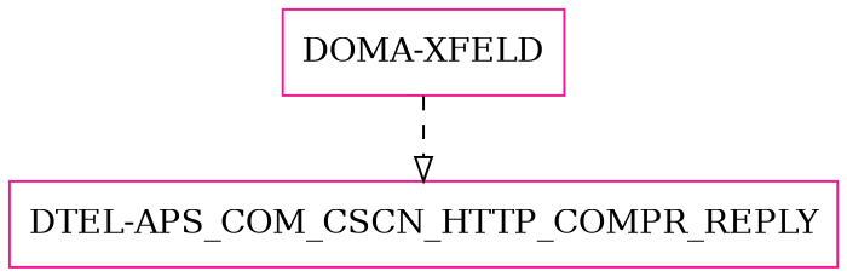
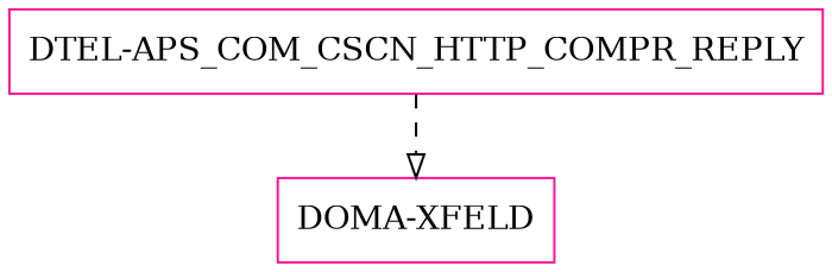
  digraph {
    node [color=deeppink shape=box]
    "DTEL-APS_COM_CSCN_HTTP_COMPR_REPLY"
    "DOMA-XFELD"
-   "DOMA-XFELD" -> "DTEL-APS_COM_CSCN_HTTP_COMPR_REPLY" [style=dashed arrowhead=onormal]
+   "DTEL-APS_COM_CSCN_HTTP_COMPR_REPLY" -> "DOMA-XFELD" [style=dashed arrowhead=onormal]
  }
